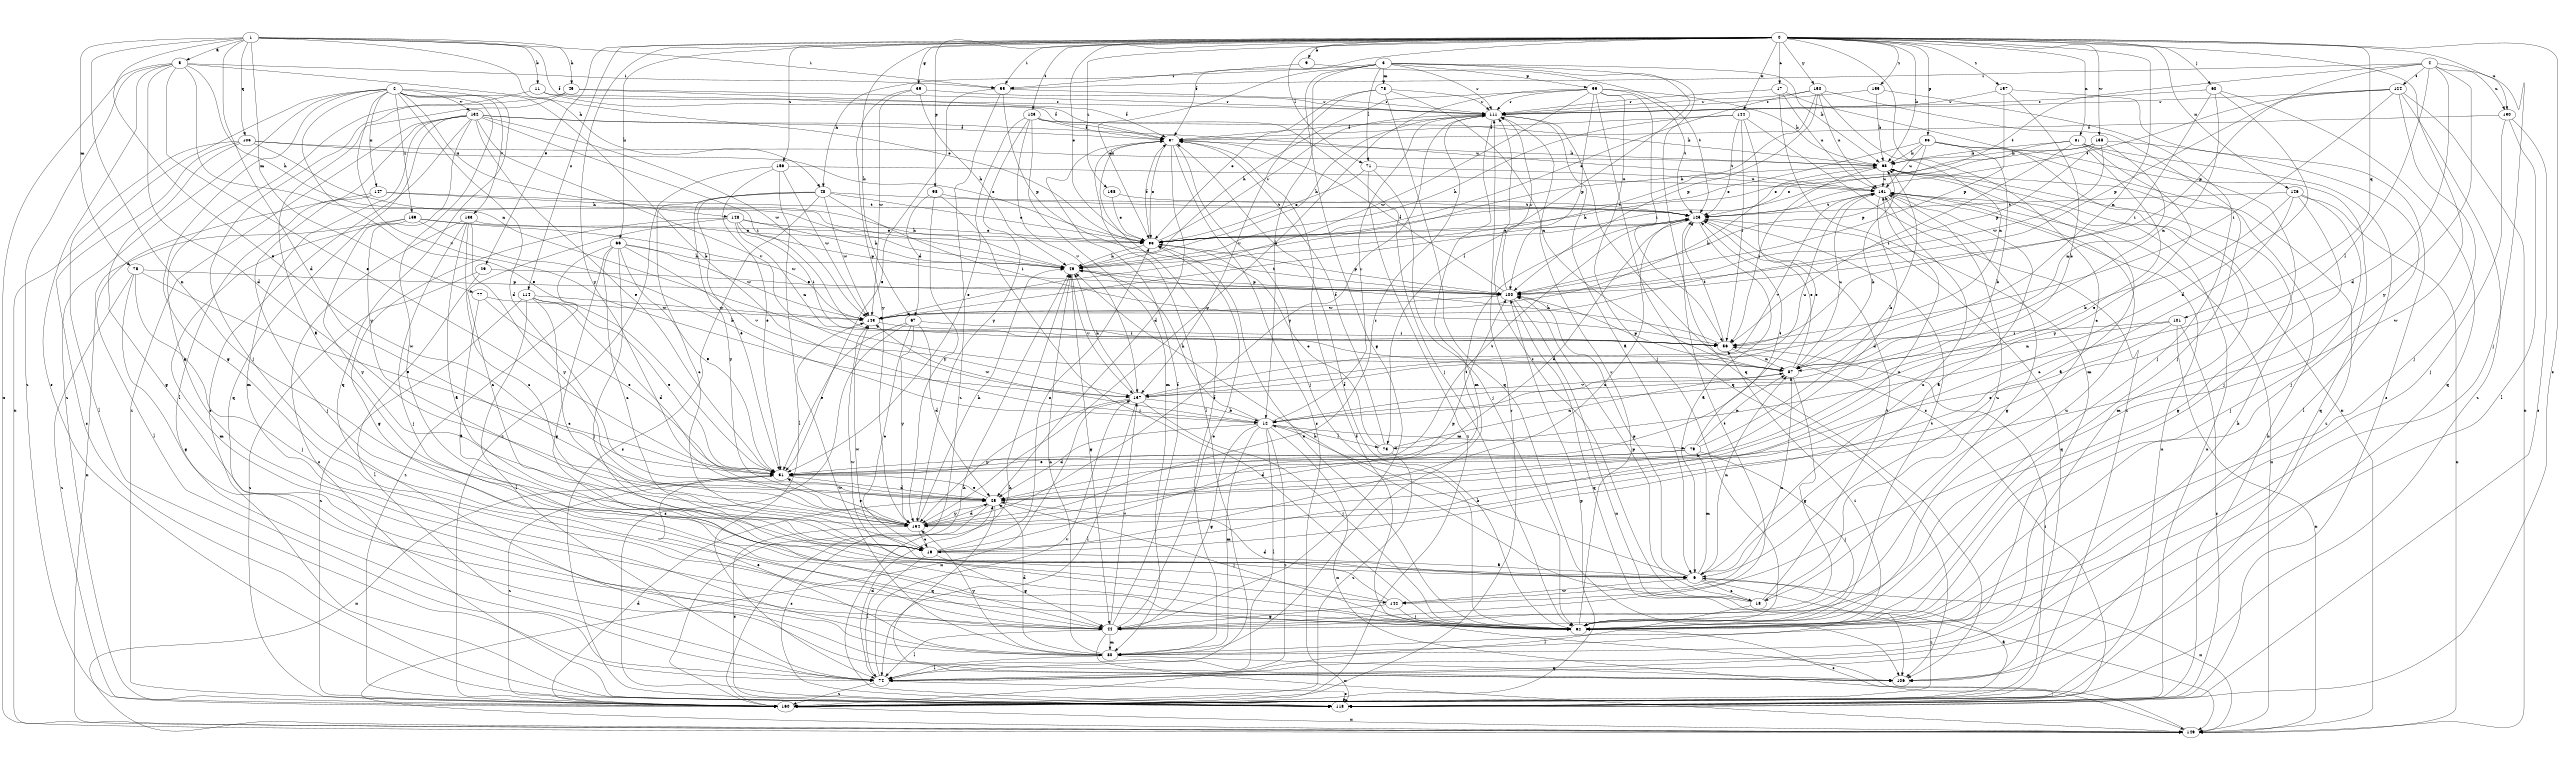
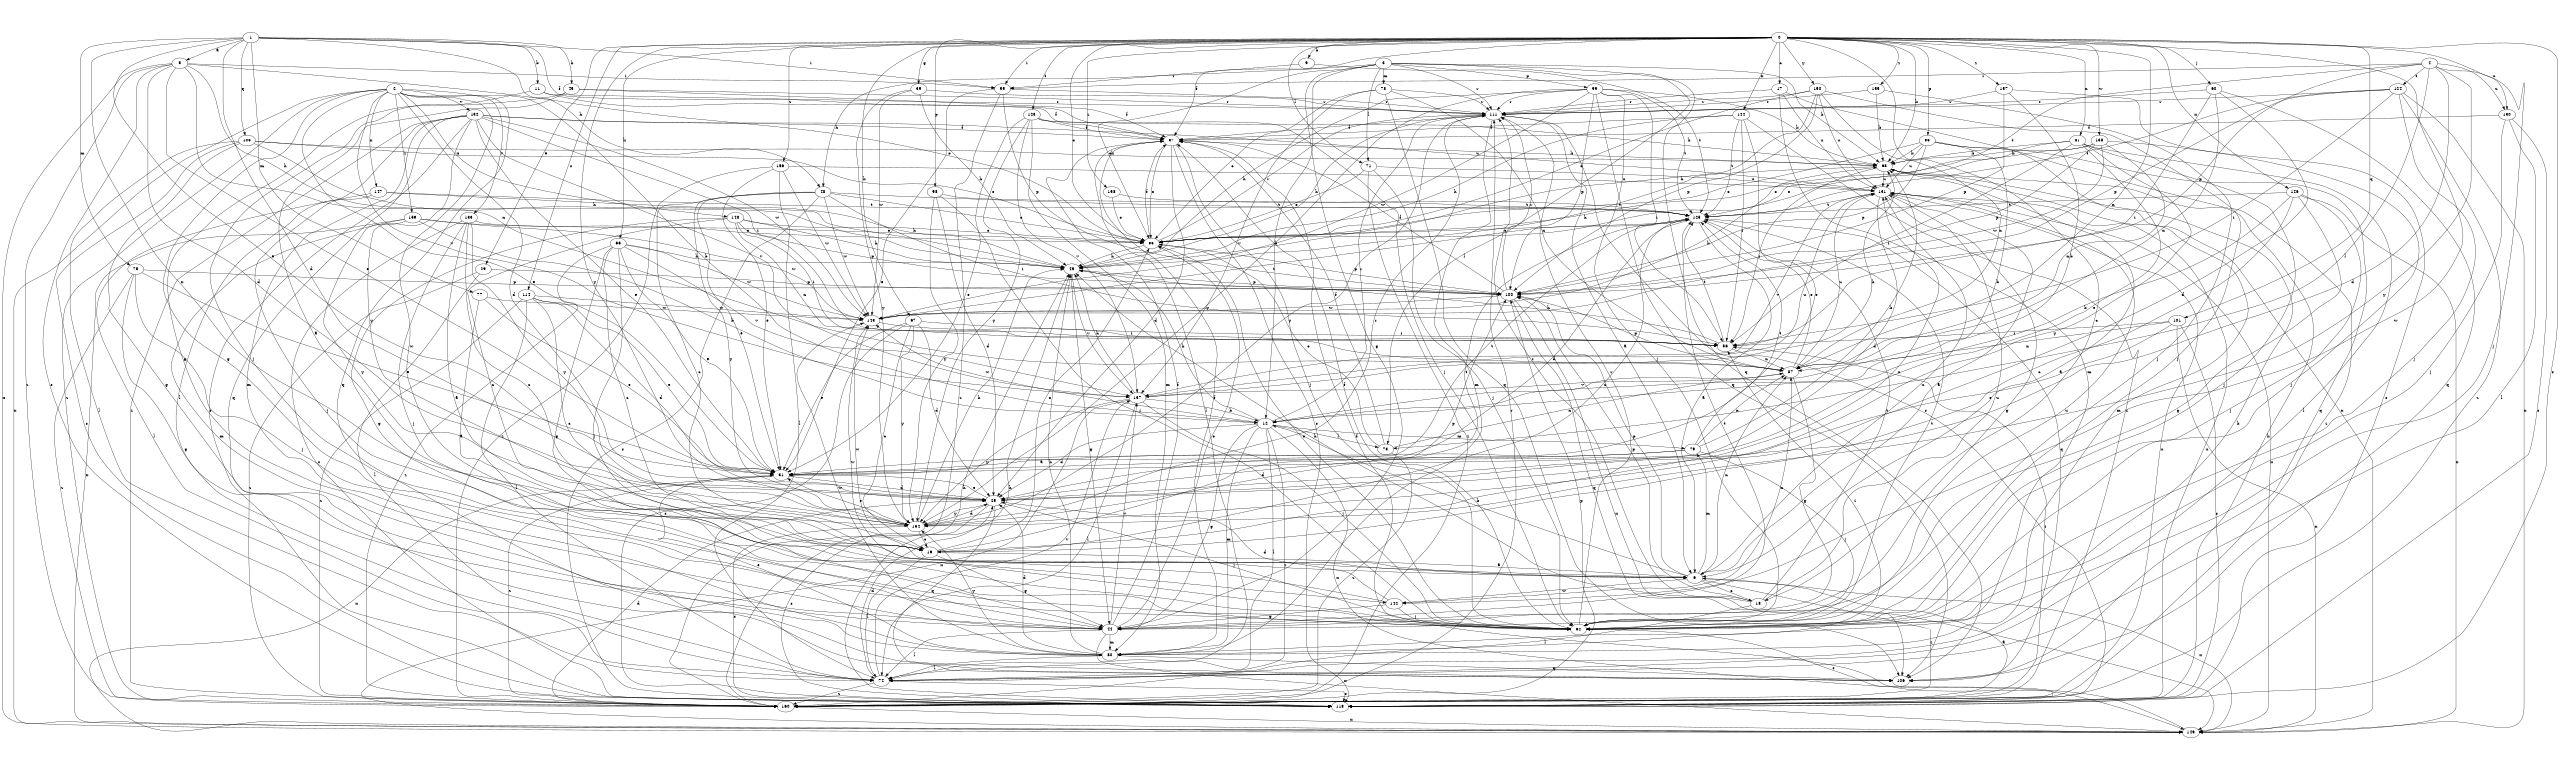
  strict digraph {
    0
    9
    17
    18
    29
    37
    39
    55
    60
    n10 [label=67]
    66
    68
    71
    81
    87
    93
    95
    98
    101
    114
    118
    123
    130
    138
    142
    144
    146
    150
    154
    155
    156
    157
    158
    125
    149
    111
    131
    80
    100
    49
    74
    160
    25
    62
    143
    31
    106
    56
    19
    44
    137
    6
    12
    1
    5
    11
    45
    48
    75
    77
    105
    2
    132
    133
    147
    148
    159
    73
    79
    3
    78
    99
    4
    124
    0 -> 9 [label=b]
    0 -> 17 [label=c]
    0 -> 18 [label=c]
    0 -> 29 [label=e]
    0 -> 37 [label=f]
    0 -> 39 [label=g]
    0 -> 55 [label=i]
    0 -> 60 [label=j]
    0 -> n10 [label=k]
    0 -> 66 [label=k]
    0 -> 68 [label=k]
    0 -> 71 [label=l]
    0 -> 81 [label=n]
    0 -> 87 [label=n]
    0 -> 93 [label=o]
    0 -> 95 [label=p]
    0 -> 98 [label=p]
    0 -> 101 [label=q]
    0 -> 114 [label=s]
    0 -> 118 [label=s]
    0 -> 123 [label=t]
    0 -> 130 [label=u]
    0 -> 138 [label=w]
    0 -> 142 [label=w]
    0 -> 144 [label=x]
    0 -> 146 [label=x]
    0 -> 150 [label=y]
    0 -> 154 [label=y]
    0 -> 155 [label=z]
    0 -> 156 [label=z]
    0 -> 157 [label=z]
    0 -> 158 [label=z]
    9 -> 55 [label=i]
    9 -> 125 [label=t]
    17 -> 149 [label=x]
    17 -> 111 [label=r]
    17 -> 131 [label=u]
    17 -> 80 [label=m]
    18 -> 125 [label=t]
    18 -> 111 [label=r]
    18 -> 131 [label=u]
    18 -> 100 [label=p]
    18 -> 49 [label=h]
    18 -> 74 [label=l]
-   29 -> 100 [label=e]
+   29 -> 100 [label=p]
    29 -> 74 [label=l]
    29 -> 160 [label=z]
    37 -> 68 [label=k]
    37 -> 93 [label=o]
    37 -> 118 [label=s]
    37 -> 74 [label=l]
    37 -> 25 [label=d]
    37 -> 62 [label=j]
    39 -> 154 [label=y]
    39 -> 111 [label=r]
    39 -> 49 [label=h]
    39 -> 143 [label=w]
    55 -> 111 [label=r]
    55 -> 100 [label=p]
    55 -> 160 [label=z]
    55 -> 31 [label=e]
    60 -> 87 [label=n]
    60 -> 111 [label=r]
    60 -> 25 [label=d]
    60 -> 106 [label=q]
    60 -> 56 [label=i]
    n10 -> 118 [label=s]
    n10 -> 154 [label=y]
    n10 -> 25 [label=d]
    n10 -> 31 [label=e]
    n10 -> 56 [label=i]
    n10 -> 19 [label=c]
    66 -> 49 [label=h]
    66 -> 160 [label=z]
    66 -> 62 [label=j]
    66 -> 143 [label=w]
    66 -> 31 [label=e]
    66 -> 19 [label=c]
    66 -> 44 [label=g]
    66 -> 137 [label=v]
    68 -> 131 [label=u]
    68 -> 80 [label=m]
    68 -> 49 [label=h]
    68 -> 56 [label=i]
    68 -> 6 [label=a]
    71 -> 93 [label=o]
    71 -> 131 [label=u]
    71 -> 160 [label=z]
    71 -> 62 [label=j]
    81 -> 68 [label=k]
    81 -> 93 [label=o]
    81 -> 154 [label=y]
    81 -> 74 [label=l]
    81 -> 62 [label=j]
    81 -> 31 [label=e]
    81 -> 56 [label=i]
    87 -> 125 [label=e]
    87 -> 131 [label=u]
    87 -> 100 [label=p]
    87 -> 44 [label=g]
    87 -> 137 [label=v]
    93 -> 37 [label=f]
    93 -> 111 [label=r]
    93 -> 100 [label=p]
    93 -> 49 [label=h]
    95 -> 68 [label=k]
    95 -> 93 [label=o]
    95 -> 131 [label=u]
    95 -> 100 [label=p]
    95 -> 160 [label=z]
    95 -> 106 [label=q]
    95 -> 12 [label=b]
    98 -> 154 [label=y]
    98 -> 125 [label=t]
-   98 -> n10 [label=d]
+   98 -> 25 [label=d]
    98 -> 62 [label=j]
    101 -> 87 [label=n]
    101 -> 118 [label=s]
    101 -> 149 [label=x]
    101 -> 31 [label=e]
    101 -> 56 [label=i]
    114 -> 74 [label=l]
    114 -> 160 [label=z]
    114 -> 25 [label=d]
    114 -> 143 [label=w]
    114 -> 31 [label=e]
    114 -> 19 [label=c]
    118 -> 68 [label=k]
    118 -> 131 [label=u]
    118 -> 49 [label=h]
    123 -> 37 [label=f]
    123 -> 68 [label=k]
    123 -> 154 [label=y]
    123 -> 80 [label=m]
    123 -> 62 [label=j]
    123 -> 31 [label=e]
    123 -> 137 [label=v]
    130 -> 37 [label=f]
    130 -> 118 [label=s]
    130 -> 74 [label=l]
    130 -> 62 [label=j]
    138 -> 68 [label=k]
    138 -> 87 [label=n]
    138 -> 93 [label=o]
    138 -> 100 [label=p]
    138 -> 62 [label=j]
    138 -> 143 [label=w]
    142 -> 87 [label=n]
    142 -> 25 [label=d]
    142 -> 62 [label=j]
    142 -> 143 [label=w]
    142 -> 44 [label=g]
    144 -> 37 [label=f]
    144 -> 125 [label=t]
    144 -> 49 [label=h]
    144 -> 160 [label=z]
    144 -> 31 [label=e]
    144 -> 56 [label=i]
    146 -> 125 [label=t]
    146 -> 149 [label=x]
    146 -> 62 [label=j]
    146 -> 19 [label=c]
    146 -> 44 [label=g]
    146 -> 12 [label=b]
    150 -> 87 [label=n]
    150 -> 93 [label=o]
    150 -> 111 [label=r]
    150 -> 131 [label=u]
    150 -> 100 [label=p]
    150 -> 49 [label=h]
    150 -> 62 [label=j]
    154 -> 118 [label=s]
    154 -> 125 [label=t]
    154 -> 111 [label=r]
    154 -> 49 [label=h]
    154 -> 25 [label=d]
    154 -> 31 [label=e]
    154 -> 19 [label=c]
    155 -> 68 [label=k]
    155 -> 111 [label=r]
    155 -> 62 [label=j]
    156 -> 131 [label=u]
    156 -> 74 [label=l]
    156 -> 160 [label=z]
    156 -> 143 [label=w]
    156 -> 31 [label=e]
    157 -> 118 [label=s]
    157 -> 111 [label=r]
    157 -> 100 [label=p]
    157 -> 12 [label=b]
    158 -> 93 [label=o]
    158 -> 125 [label=t]
    125 -> 93 [label=o]
    125 -> 25 [label=d]
    125 -> 106 [label=q]
    125 -> 19 [label=c]
    125 -> 6 [label=a]
    149 -> 37 [label=f]
    111 -> 37 [label=f]
    111 -> 118 [label=s]
    111 -> 154 [label=y]
    111 -> 80 [label=m]
    111 -> 49 [label=h]
    111 -> 6 [label=a]
    131 -> 125 [label=t]
    131 -> 149 [label=x]
    131 -> 25 [label=d]
    131 -> 44 [label=g]
    131 -> 137 [label=v]
    131 -> 6 [label=a]
    80 -> 37 [label=f]
    80 -> 154 [label=y]
    80 -> 49 [label=h]
    80 -> 74 [label=l]
    80 -> 25 [label=d]
    80 -> 143 [label=w]
    80 -> 31 [label=e]
    80 -> 106 [label=q]
    80 -> 56 [label=i]
    100 -> 37 [label=f]
    100 -> 149 [label=x]
    100 -> 111 [label=r]
    100 -> 143 [label=w]
    100 -> 106 [label=q]
    49 -> 100 [label=p]
    49 -> 44 [label=g]
    49 -> 137 [label=v]
    74 -> 68 [label=k]
    74 -> 118 [label=s]
    74 -> 160 [label=z]
    74 -> 25 [label=d]
    74 -> 137 [label=v]
    160 -> 149 [label=x]
    160 -> 111 [label=r]
    160 -> 131 [label=u]
    160 -> 100 [label=p]
    160 -> 49 [label=h]
    160 -> 25 [label=d]
    160 -> 56 [label=i]
    160 -> 6 [label=a]
    25 -> 118 [label=s]
    25 -> 154 [label=y]
    25 -> 62 [label=j]
    25 -> 31 [label=e]
    25 -> 106 [label=q]
    62 -> 37 [label=f]
    62 -> 93 [label=o]
    62 -> 118 [label=s]
    62 -> 125 [label=t]
    62 -> 111 [label=r]
    62 -> 131 [label=u]
    143 -> 68 [label=k]
    143 -> 125 [label=t]
    143 -> 56 [label=i]
    31 -> 125 [label=t]
    31 -> 149 [label=x]
    31 -> 160 [label=z]
    31 -> 25 [label=d]
    56 -> 87 [label=n]
    56 -> 125 [label=t]
    56 -> 49 [label=h]
    19 -> 93 [label=o]
    19 -> 131 [label=u]
    19 -> 100 [label=p]
    19 -> 74 [label=l]
    19 -> 44 [label=g]
    19 -> 6 [label=a]
    44 -> 37 [label=f]
    44 -> 93 [label=o]
    44 -> 125 [label=t]
    44 -> 149 [label=x]
    44 -> 80 [label=m]
    44 -> 74 [label=l]
    44 -> 137 [label=v]
    137 -> 68 [label=k]
    137 -> 154 [label=y]
    137 -> 149 [label=x]
    137 -> 131 [label=u]
    137 -> 49 [label=h]
    137 -> 74 [label=l]
    137 -> 62 [label=j]
    137 -> 12 [label=b]
    6 -> 18 [label=c]
    6 -> 87 [label=n]
    6 -> 142 [label=w]
    6 -> 149 [label=x]
    6 -> 131 [label=u]
    6 -> 100 [label=p]
    6 -> 160 [label=z]
    6 -> 143 [label=w]
    6 -> 12 [label=b]
    6 -> 79 [label=m]
    12 -> 149 [label=x]
    12 -> 111 [label=r]
    12 -> 80 [label=m]
    12 -> 49 [label=h]
    12 -> 74 [label=l]
    12 -> 160 [label=z]
    12 -> 25 [label=d]
    12 -> 143 [label=w]
    12 -> 44 [label=g]
    12 -> 73 [label=l]
    12 -> 79 [label=m]
    1 -> 37 [label=f]
    1 -> 55 [label=i]
    1 -> 154 [label=x]
    1 -> 25 [label=d]
    1 -> 31 [label=e]
    1 -> 5 [label=a]
    1 -> 11 [label=b]
    1 -> 45 [label=h]
    1 -> 48 [label=h]
    1 -> 75 [label=m]
    1 -> 77 [label=m]
    1 -> 105 [label=q]
    5 -> 55 [label=i]
    5 -> 87 [label=n]
    5 -> 93 [label=o]
    5 -> 118 [label=s]
    5 -> 149 [label=x]
    5 -> 49 [label=h]
    5 -> 160 [label=z]
    5 -> 25 [label=d]
    5 -> 31 [label=e]
    11 -> 37 [label=f]
    11 -> 111 [label=r]
    11 -> 44 [label=g]
    45 -> 37 [label=f]
    45 -> 111 [label=r]
    45 -> 62 [label=j]
    45 -> 6 [label=a]
    48 -> 93 [label=o]
    48 -> 118 [label=s]
    48 -> 154 [label=y]
    48 -> 125 [label=t]
    48 -> 143 [label=w]
    48 -> 31 [label=e]
    48 -> 56 [label=i]
    48 -> 19 [label=c]
    75 -> 100 [label=p]
    75 -> 160 [label=z]
    75 -> 62 [label=j]
    75 -> 31 [label=e]
    75 -> 44 [label=g]
    77 -> 143 [label=w]
    77 -> 31 [label=e]
    77 -> 6 [label=a]
    105 -> 68 [label=k]
    105 -> 93 [label=o]
    105 -> 118 [label=s]
    105 -> 49 [label=h]
    105 -> 74 [label=l]
    105 -> 44 [label=g]
    2 -> 142 [label=w]
    2 -> 149 [label=x]
    2 -> 160 [label=z]
    2 -> 25 [label=d]
    2 -> 31 [label=e]
    2 -> 106 [label=q]
    2 -> 44 [label=g]
    2 -> 137 [label=v]
    2 -> 12 [label=b]
    2 -> 132 [label=v]
    2 -> 133 [label=v]
    2 -> 147 [label=x]
    2 -> 148 [label=x]
    2 -> 159 [label=z]
    132 -> 37 [label=f]
    132 -> 118 [label=s]
    132 -> 154 [label=y]
    132 -> 131 [label=u]
    132 -> 80 [label=m]
    132 -> 74 [label=l]
    132 -> 160 [label=z]
    132 -> 143 [label=w]
    132 -> 31 [label=e]
    132 -> 106 [label=q]
    132 -> 56 [label=i]
    132 -> 137 [label=v]
    133 -> 93 [label=o]
    133 -> 118 [label=s]
    133 -> 154 [label=y]
    133 -> 62 [label=j]
    133 -> 19 [label=c]
    133 -> 6 [label=a]
    147 -> 125 [label=t]
    147 -> 49 [label=h]
    147 -> 74 [label=l]
    147 -> 62 [label=j]
    148 -> 87 [label=n]
    148 -> 93 [label=o]
    148 -> 100 [label=p]
    148 -> 49 [label=h]
    148 -> 56 [label=i]
    148 -> 19 [label=c]
    148 -> 44 [label=g]
    159 -> 93 [label=o]
    159 -> 154 [label=y]
    159 -> 149 [label=x]
    159 -> 80 [label=m]
    159 -> 143 [label=w]
    159 -> 12 [label=b]
    73 -> 37 [label=f]
    73 -> 87 [label=n]
    73 -> 93 [label=o]
    73 -> 160 [label=z]
    79 -> 68 [label=k]
    79 -> 87 [label=n]
    79 -> 125 [label=t]
    79 -> 25 [label=d]
    79 -> 62 [label=j]
-   79 -> 31 [label=e]
+   79 -> 31 [label=a]
    3 -> 68 [label=k]
    3 -> 71 [label=l]
    3 -> 93 [label=o]
    3 -> 111 [label=r]
    3 -> 106 [label=q]
    3 -> 44 [label=g]
    3 -> 12 [label=b]
    3 -> 48 [label=h]
    3 -> 73 [label=l]
    3 -> 78 [label=m]
    3 -> 99 [label=p]
    78 -> 87 [label=n]
    78 -> 93 [label=o]
    78 -> 111 [label=r]
    78 -> 106 [label=q]
    78 -> 137 [label=v]
    99 -> 68 [label=k]
    99 -> 154 [label=y]
    99 -> 125 [label=t]
    99 -> 111 [label=r]
    99 -> 100 [label=p]
    99 -> 49 [label=h]
    99 -> 62 [label=j]
    99 -> 143 [label=w]
    99 -> 106 [label=q]
    99 -> 56 [label=i]
    4 -> 55 [label=i]
    4 -> 130 [label=u]
    4 -> 154 [label=y]
    4 -> 125 [label=t]
    4 -> 100 [label=p]
    4 -> 25 [label=d]
    4 -> 62 [label=j]
    4 -> 73 [label=l]
    4 -> 124 [label=t]
    124 -> 125 [label=t]
    124 -> 149 [label=x]
    124 -> 111 [label=r]
    124 -> 100 [label=p]
    124 -> 160 [label=z]
    124 -> 62 [label=j]
    124 -> 56 [label=i]
  }
